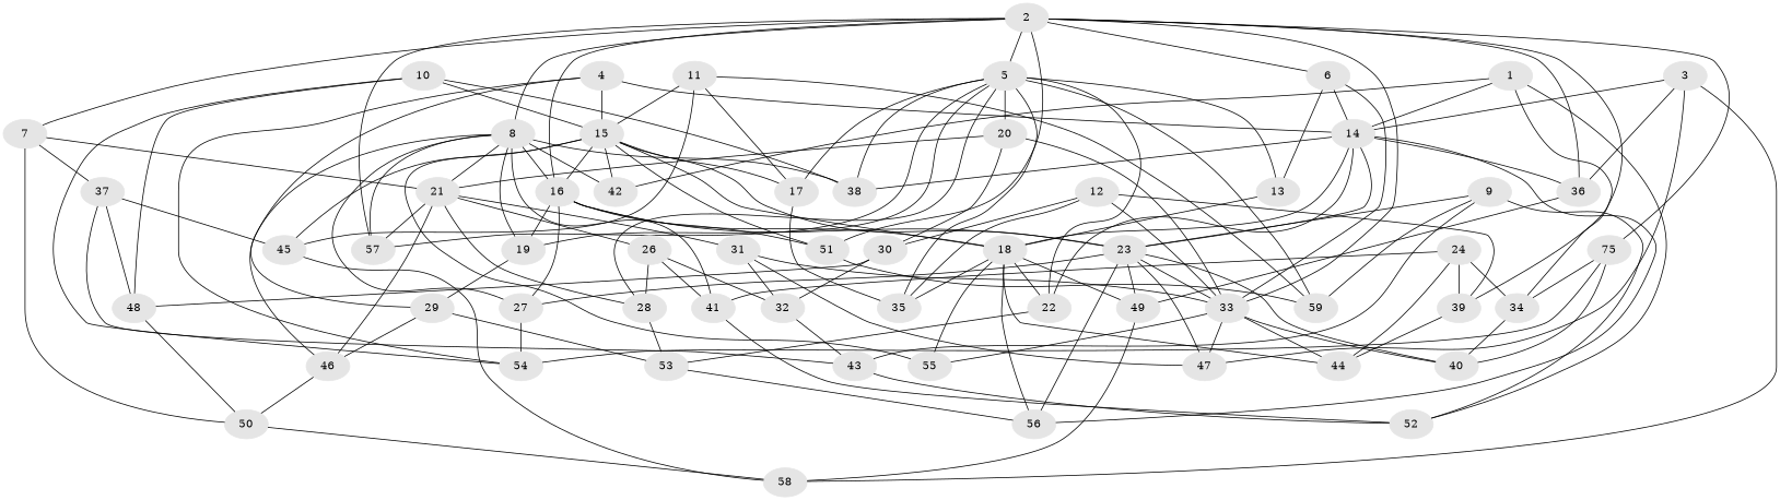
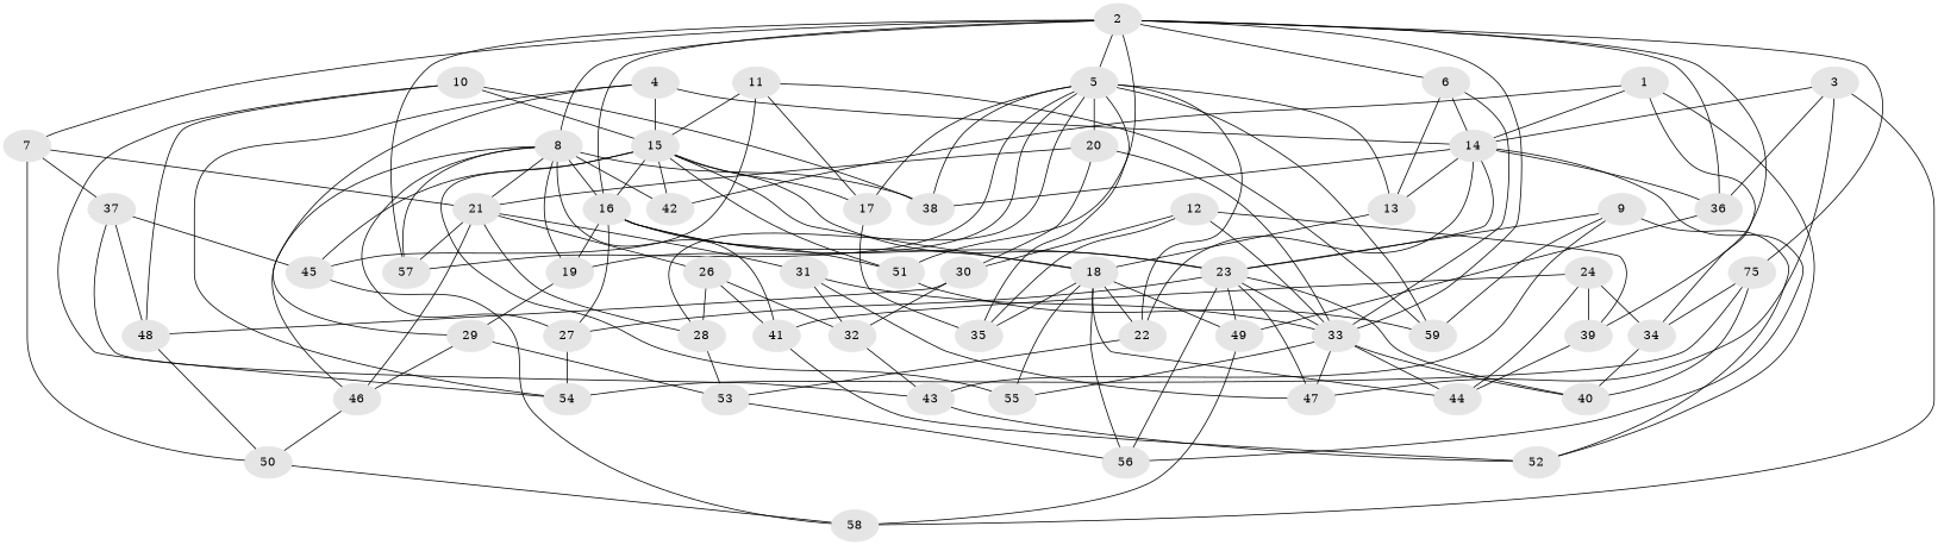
  graph {
    node [color=gray90 style=filled]
    edge [weight=1.0]
    1
    14
    34
    42
    52
    36
    22
    38
    23
    18
    56
    40
    2
    5
    6
    7
    8
    16
    n19 [label=75]
    33
    39
    51
    57
    13
    17
    19
    20
    28
    35
    59
    21
    37
    50
    27
    41
    46
    54
    47
    55
    44
    49
    3
    58
    4
    15
    29
    45
    53
    30
    26
    31
    43
    48
    9
    10
    11
    12
    32
    24
    1 -- 14
    1 -- 34
    1 -- 42
    1 -- 52
    14 -- 36
    14 -- 22
    14 -- 38
    14 -- 23
-   14 -- 18
+   14 -- 13
    14 -- 56
    34 -- 40
    36 -- 49
    22 -- 53
    23 -- 56
    23 -- 40
    23 -- 33
    23 -- 27
    23 -- 47
    23 -- 49
    18 -- 22
    18 -- 56
    18 -- 35
    18 -- 55 [weight=2.0]
    18 -- 44
    18 -- 49
    2 -- 36
    2 -- 5
    2 -- 6
    2 -- 7
    2 -- 8 [weight=2.0]
    2 -- 16
    2 -- n19
    2 -- 33
    2 -- 39
    2 -- 51
    2 -- 57
    5 -- 22
    5 -- 38
    5 -- 57
    5 -- 13 [weight=2.0]
    5 -- 17
    5 -- 19
    5 -- 20
    5 -- 28
    5 -- 35
    5 -- 59
    6 -- 14
    6 -- 33
    6 -- 13
    7 -- 21
    7 -- 37
    7 -- 50
    8 -- 42
    8 -- 38
    8 -- 16 [weight=2.0]
    8 -- 57
    8 -- 19
    8 -- 21
    8 -- 27
    8 -- 41
    8 -- 46
    16 -- 23
    16 -- 18
    16 -- 51
    16 -- 19
    16 -- 27
    n19 -- 34
    n19 -- 40
    n19 -- 54
    33 -- 40
    33 -- 47
    33 -- 55
    33 -- 44
    39 -- 44
    51 -- 59
    13 -- 18
    17 -- 35
    19 -- 29
    20 -- 33
    20 -- 21
    20 -- 30
    28 -- 53
    21 -- 57
    21 -- 28
    21 -- 46
    21 -- 26
    21 -- 31
    37 -- 45
    37 -- 43
    37 -- 48
    50 -- 58
    27 -- 54
    41 -- 52
    46 -- 50
    49 -- 58
    3 -- 14
    3 -- 36
    3 -- 47
    3 -- 58
    4 -- 14
    4 -- 54
    4 -- 15
    4 -- 29
    15 -- 42
    15 -- 23
    15 -- 18 [weight=2.0]
    15 -- 16
    15 -- 51
    15 -- 17
    15 -- 55
    15 -- 45
    29 -- 46
    29 -- 53
    45 -- 58
    53 -- 56
    30 -- 48
    30 -- 32
    26 -- 28
    26 -- 41
    26 -- 32
    31 -- 33
    31 -- 47
    31 -- 32
    43 -- 52
    48 -- 50
    9 -- 52
    9 -- 23
    9 -- 59
    9 -- 43
    10 -- 38
    10 -- 54
    10 -- 15
    10 -- 48
    11 -- 17
    11 -- 59
    11 -- 15
    11 -- 45
    12 -- 33
    12 -- 39
    12 -- 35
    12 -- 30
    32 -- 43
    24 -- 34
    24 -- 39
    24 -- 41
    24 -- 44
  }
